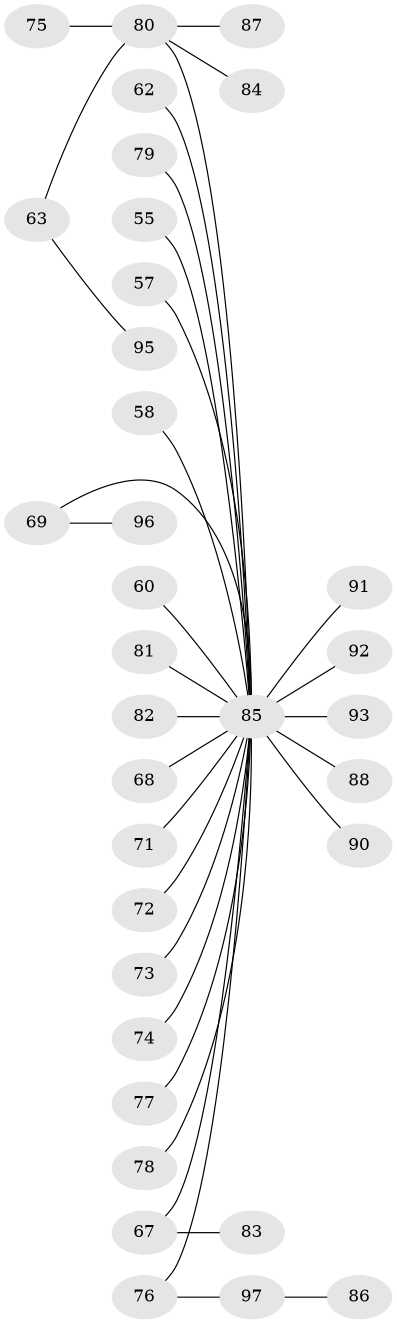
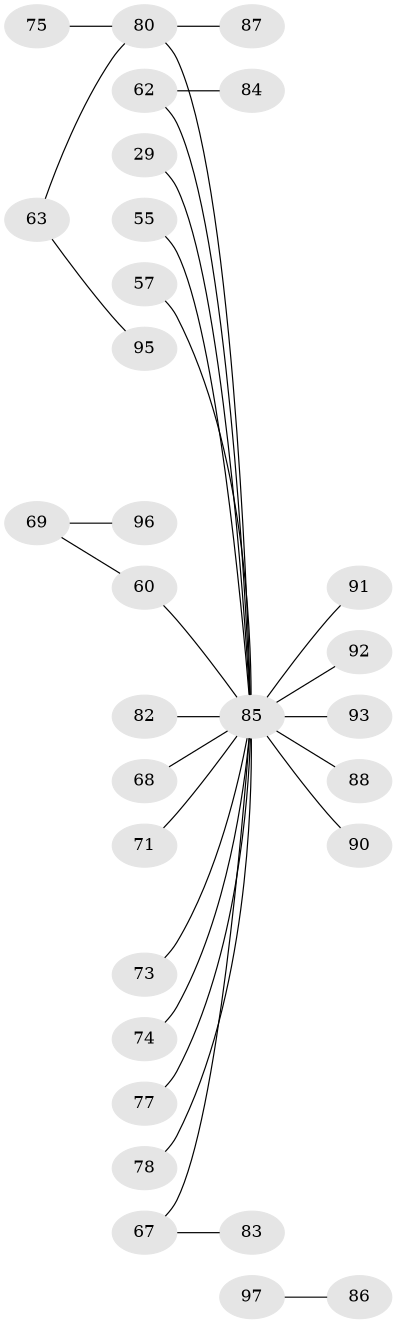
  graph {
    rankdir=LR
    node [color=gray90 style=filled]
    85 [super="+13+18+59+26+33+35+37+44+46+52+65+64"]
    88
    90
    91
    92
    93
    55
    57
-   58
    60
    62
    84
    80 [super="+27+39+70+50+54"]
    87
    63
    95
    67
    83
    68
    69
    96
    71
-   72
    73
    74
    75
-   76
    97
    86
    77
    78
-   79
-   81 [super="+23+28"]
+   79 [label=29]
    82
    85 -- 88
    85 -- 90
    85 -- 91
    85 -- 92
    85 -- 93
    55 -- 85
    57 -- 85
-   58 -- 85
    60 -- 85
    62 -- 85
-   80 -- 84
+   62 -- 84
    80 -- 85
    80 -- 87
    63 -- 80
    63 -- 95
    67 -- 85
    67 -- 83
    68 -- 85
-   69 -- 85
+   69 -- 60
    69 -- 96
    71 -- 85
-   72 -- 85
    73 -- 85
    74 -- 85
    75 -- 80
-   76 -- 85
-   76 -- 97
    97 -- 86
    77 -- 85
    78 -- 85
    79 -- 85
-   81 -- 85
    82 -- 85
  }
